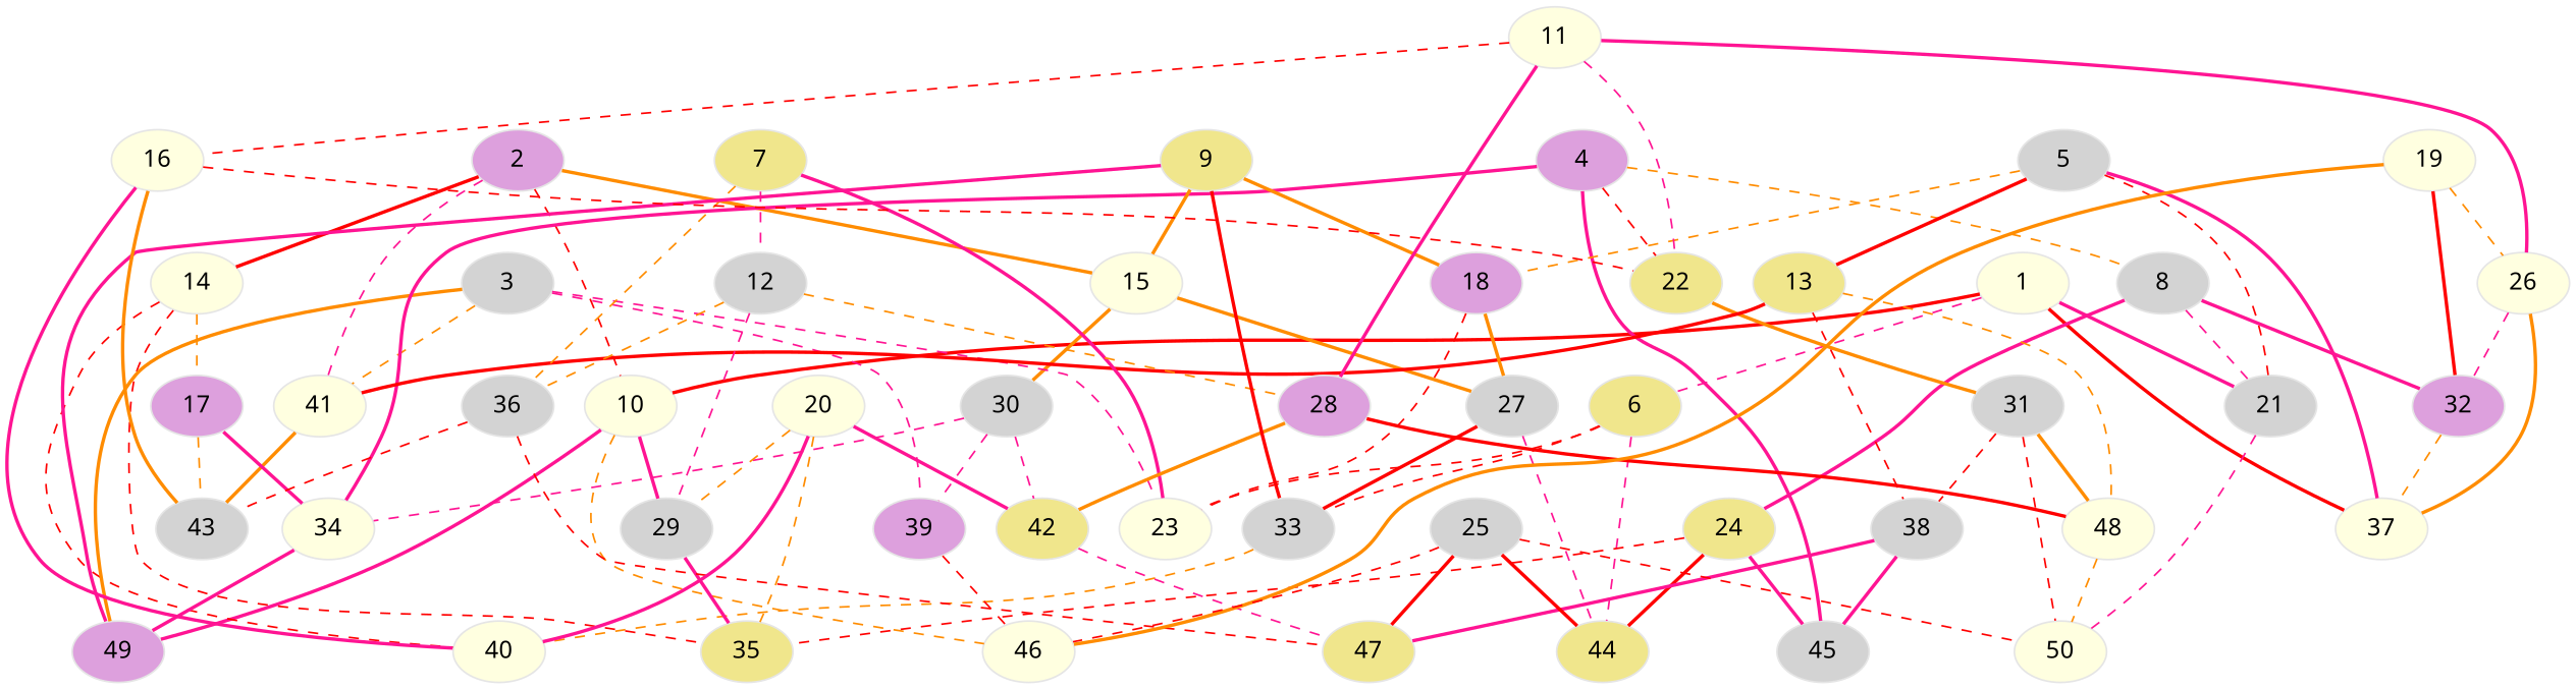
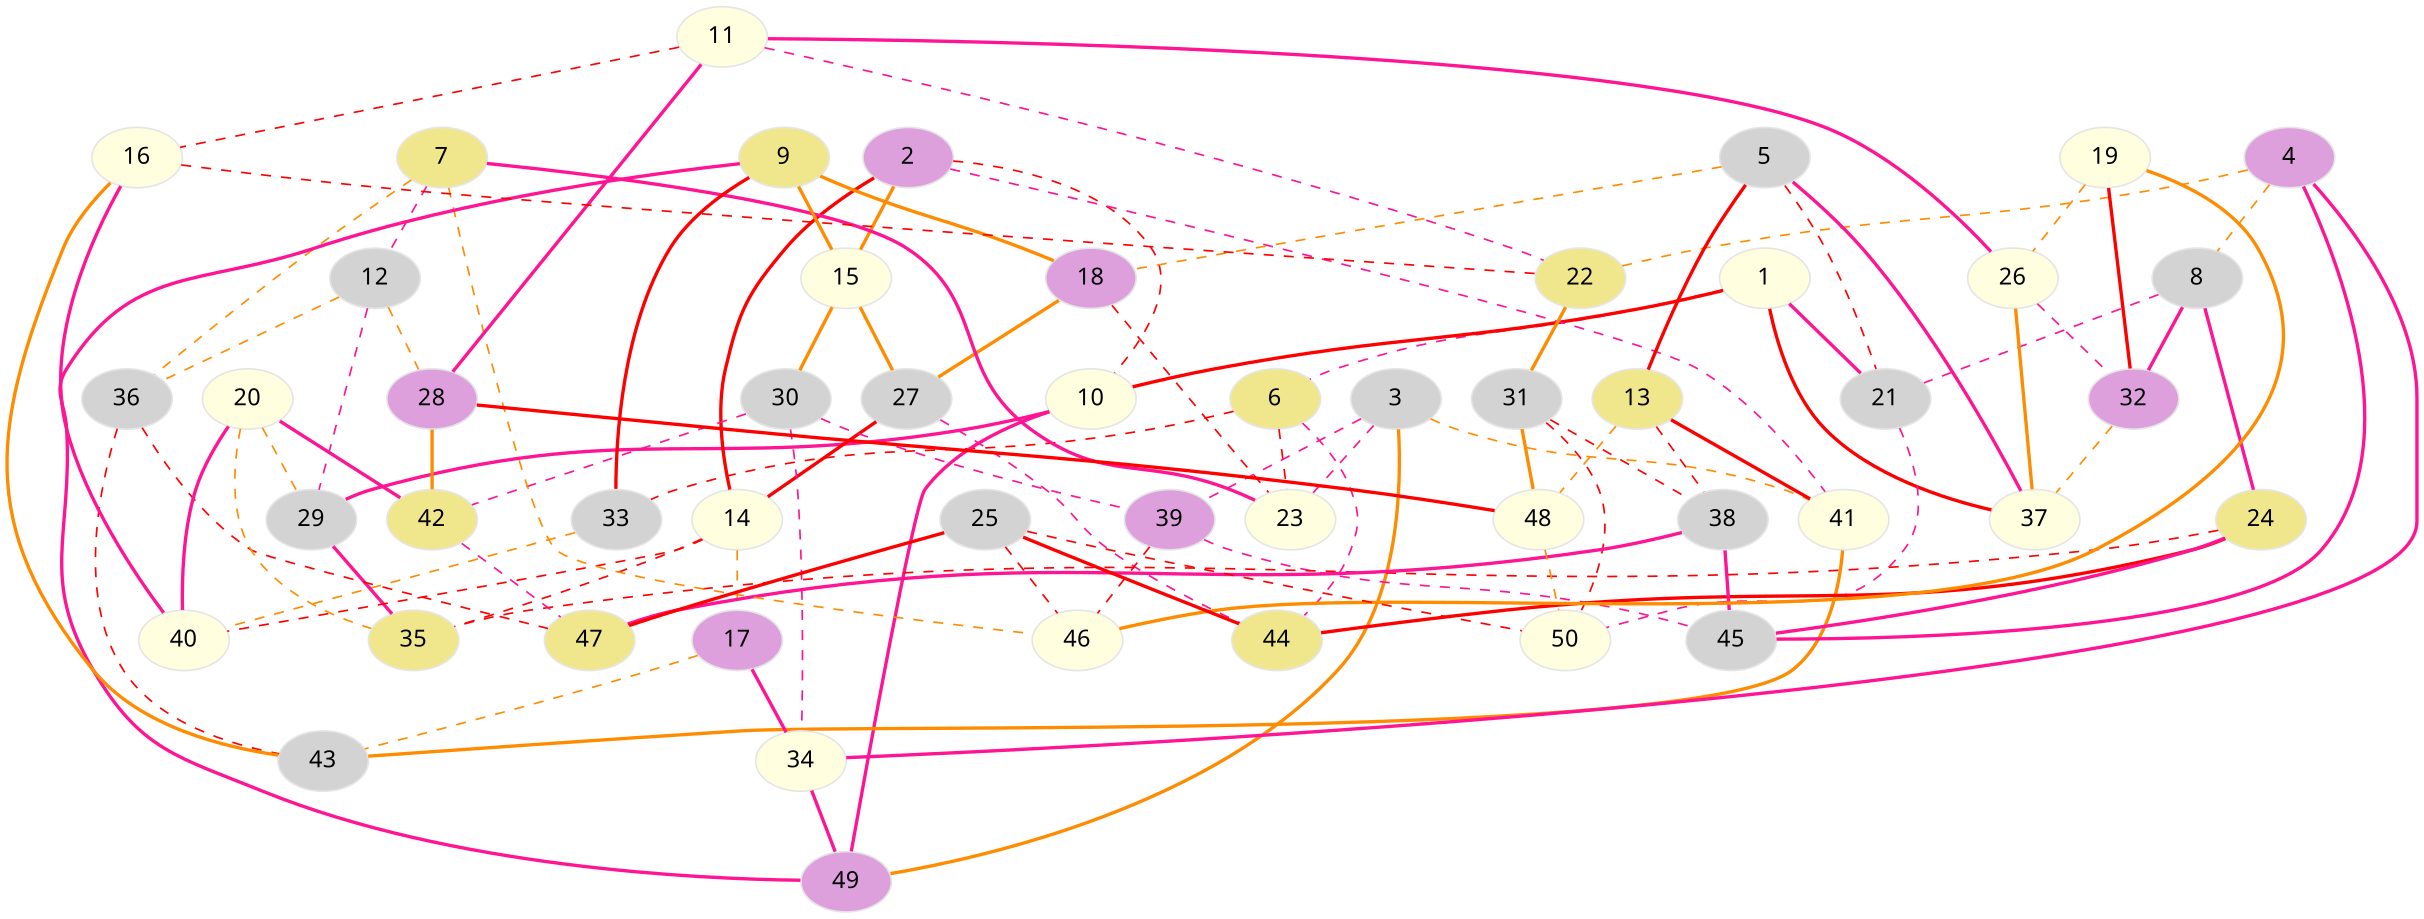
  graph {
    fontname="Noto Sans"
    node [color=gray90 fillcolor=lightyellow fontname="Noto Sans" style=filled]
    edge [color=deeppink fontname="Noto Sans" style=dashed]
    6 [fillcolor=khaki]
    1
    10
    21 [fillcolor=lightgrey]
    37
    23
    33 [fillcolor=lightgrey]
    44 [fillcolor=khaki]
    49 [fillcolor=plum]
    29 [fillcolor=lightgrey]
    50
    2 [fillcolor=plum]
    14
    15
    41
    17 [fillcolor=plum]
    35 [fillcolor=khaki]
    40
    27 [fillcolor=lightgrey]
    30 [fillcolor=lightgrey]
    43 [fillcolor=lightgrey]
    3 [fillcolor=lightgrey]
    39 [fillcolor=plum]
    45 [fillcolor=lightgrey]
    46
    4 [fillcolor=plum]
    8 [fillcolor=lightgrey]
    22 [fillcolor=khaki]
    34
    24 [fillcolor=khaki]
    32 [fillcolor=plum]
    31 [fillcolor=lightgrey]
    5 [fillcolor=lightgrey]
    13 [fillcolor=khaki]
    18 [fillcolor=plum]
    38 [fillcolor=lightgrey]
    48
    7 [fillcolor=khaki]
    12 [fillcolor=lightgrey]
    36 [fillcolor=lightgrey]
    28 [fillcolor=plum]
    47 [fillcolor=khaki]
    9 [fillcolor=khaki]
    11
    16
    26
    42 [fillcolor=khaki]
    19
    20
    25 [fillcolor=lightgrey]
    6 -- 23 [color=red]
    6 -- 33 [color=red]
    6 -- 44
    1 -- 6
    1 -- 10 [color=red style=bold]
    1 -- 21 [style=bold]
    1 -- 37 [color=red style=bold]
    10 -- 49 [style=bold]
    10 -- 29 [style=bold]
    21 -- 50
    33 -- 40 [color=darkorange]
    29 -- 35 [style=bold]
    2 -- 10 [color=red]
    2 -- 14 [color=red style=bold]
    2 -- 15 [color=darkorange style=bold]
    2 -- 41
    14 -- 17 [color=darkorange]
    14 -- 35 [color=red]
    14 -- 40 [color=red]
    15 -- 27 [color=darkorange style=bold]
    15 -- 30 [color=darkorange style=bold]
    41 -- 43 [color=darkorange style=bold]
    17 -- 43 [color=darkorange]
    17 -- 34 [style=bold]
-   27 -- 33 [color=red style=bold]
+   27 -- 14 [color=red style=bold]
    27 -- 44
    30 -- 39
    30 -- 34
    30 -- 42
    3 -- 23
    3 -- 49 [color=darkorange style=bold]
    3 -- 41 [color=darkorange]
    3 -- 39
+   39 -- 45
    39 -- 46 [color=red]
    4 -- 45 [style=bold]
    4 -- 8 [color=darkorange]
-   4 -- 22 [color=red]
+   4 -- 22 [color=darkorange]
    4 -- 34 [style=bold]
    8 -- 21
    8 -- 24 [style=bold]
    8 -- 32 [style=bold]
    22 -- 31 [color=darkorange style=bold]
    34 -- 49 [style=bold]
    24 -- 44 [color=red style=bold]
    24 -- 35 [color=red]
    24 -- 45 [style=bold]
    32 -- 37 [color=darkorange]
    31 -- 50 [color=red]
    31 -- 38 [color=red]
    31 -- 48 [color=darkorange style=bold]
    5 -- 21 [color=red]
    5 -- 37 [style=bold]
    5 -- 13 [color=red style=bold]
    5 -- 18 [color=darkorange]
    13 -- 41 [color=red style=bold]
    13 -- 38 [color=red]
    13 -- 48 [color=darkorange]
    18 -- 23 [color=red]
    18 -- 27 [color=darkorange style=bold]
    38 -- 45 [style=bold]
    38 -- 47 [style=bold]
    48 -- 50 [color=darkorange]
    7 -- 23 [style=bold]
-   10 -- 46 [color=darkorange]
+   7 -- 46 [color=darkorange]
    7 -- 12
    7 -- 36 [color=darkorange]
    12 -- 29
    12 -- 36 [color=darkorange]
    12 -- 28 [color=darkorange]
    36 -- 43 [color=red]
    36 -- 47 [color=red]
    28 -- 48 [color=red style=bold]
    28 -- 42 [color=darkorange style=bold]
    9 -- 33 [color=red style=bold]
    9 -- 49 [style=bold]
    9 -- 15 [color=darkorange style=bold]
    9 -- 18 [color=darkorange style=bold]
    11 -- 22
    11 -- 28 [style=bold]
    11 -- 16 [color=red]
    11 -- 26 [style=bold]
    16 -- 40 [style=bold]
    16 -- 43 [color=darkorange style=bold]
    16 -- 22 [color=red]
    26 -- 37 [color=darkorange style=bold]
    26 -- 32
    42 -- 47
    19 -- 46 [color=darkorange style=bold]
    19 -- 32 [color=red style=bold]
    19 -- 26 [color=darkorange]
    20 -- 29 [color=darkorange]
    20 -- 35 [color=darkorange]
    20 -- 40 [style=bold]
    20 -- 42 [style=bold]
    25 -- 44 [color=red style=bold]
    25 -- 50 [color=red]
    25 -- 46 [color=red]
    25 -- 47 [color=red style=bold]
  }
